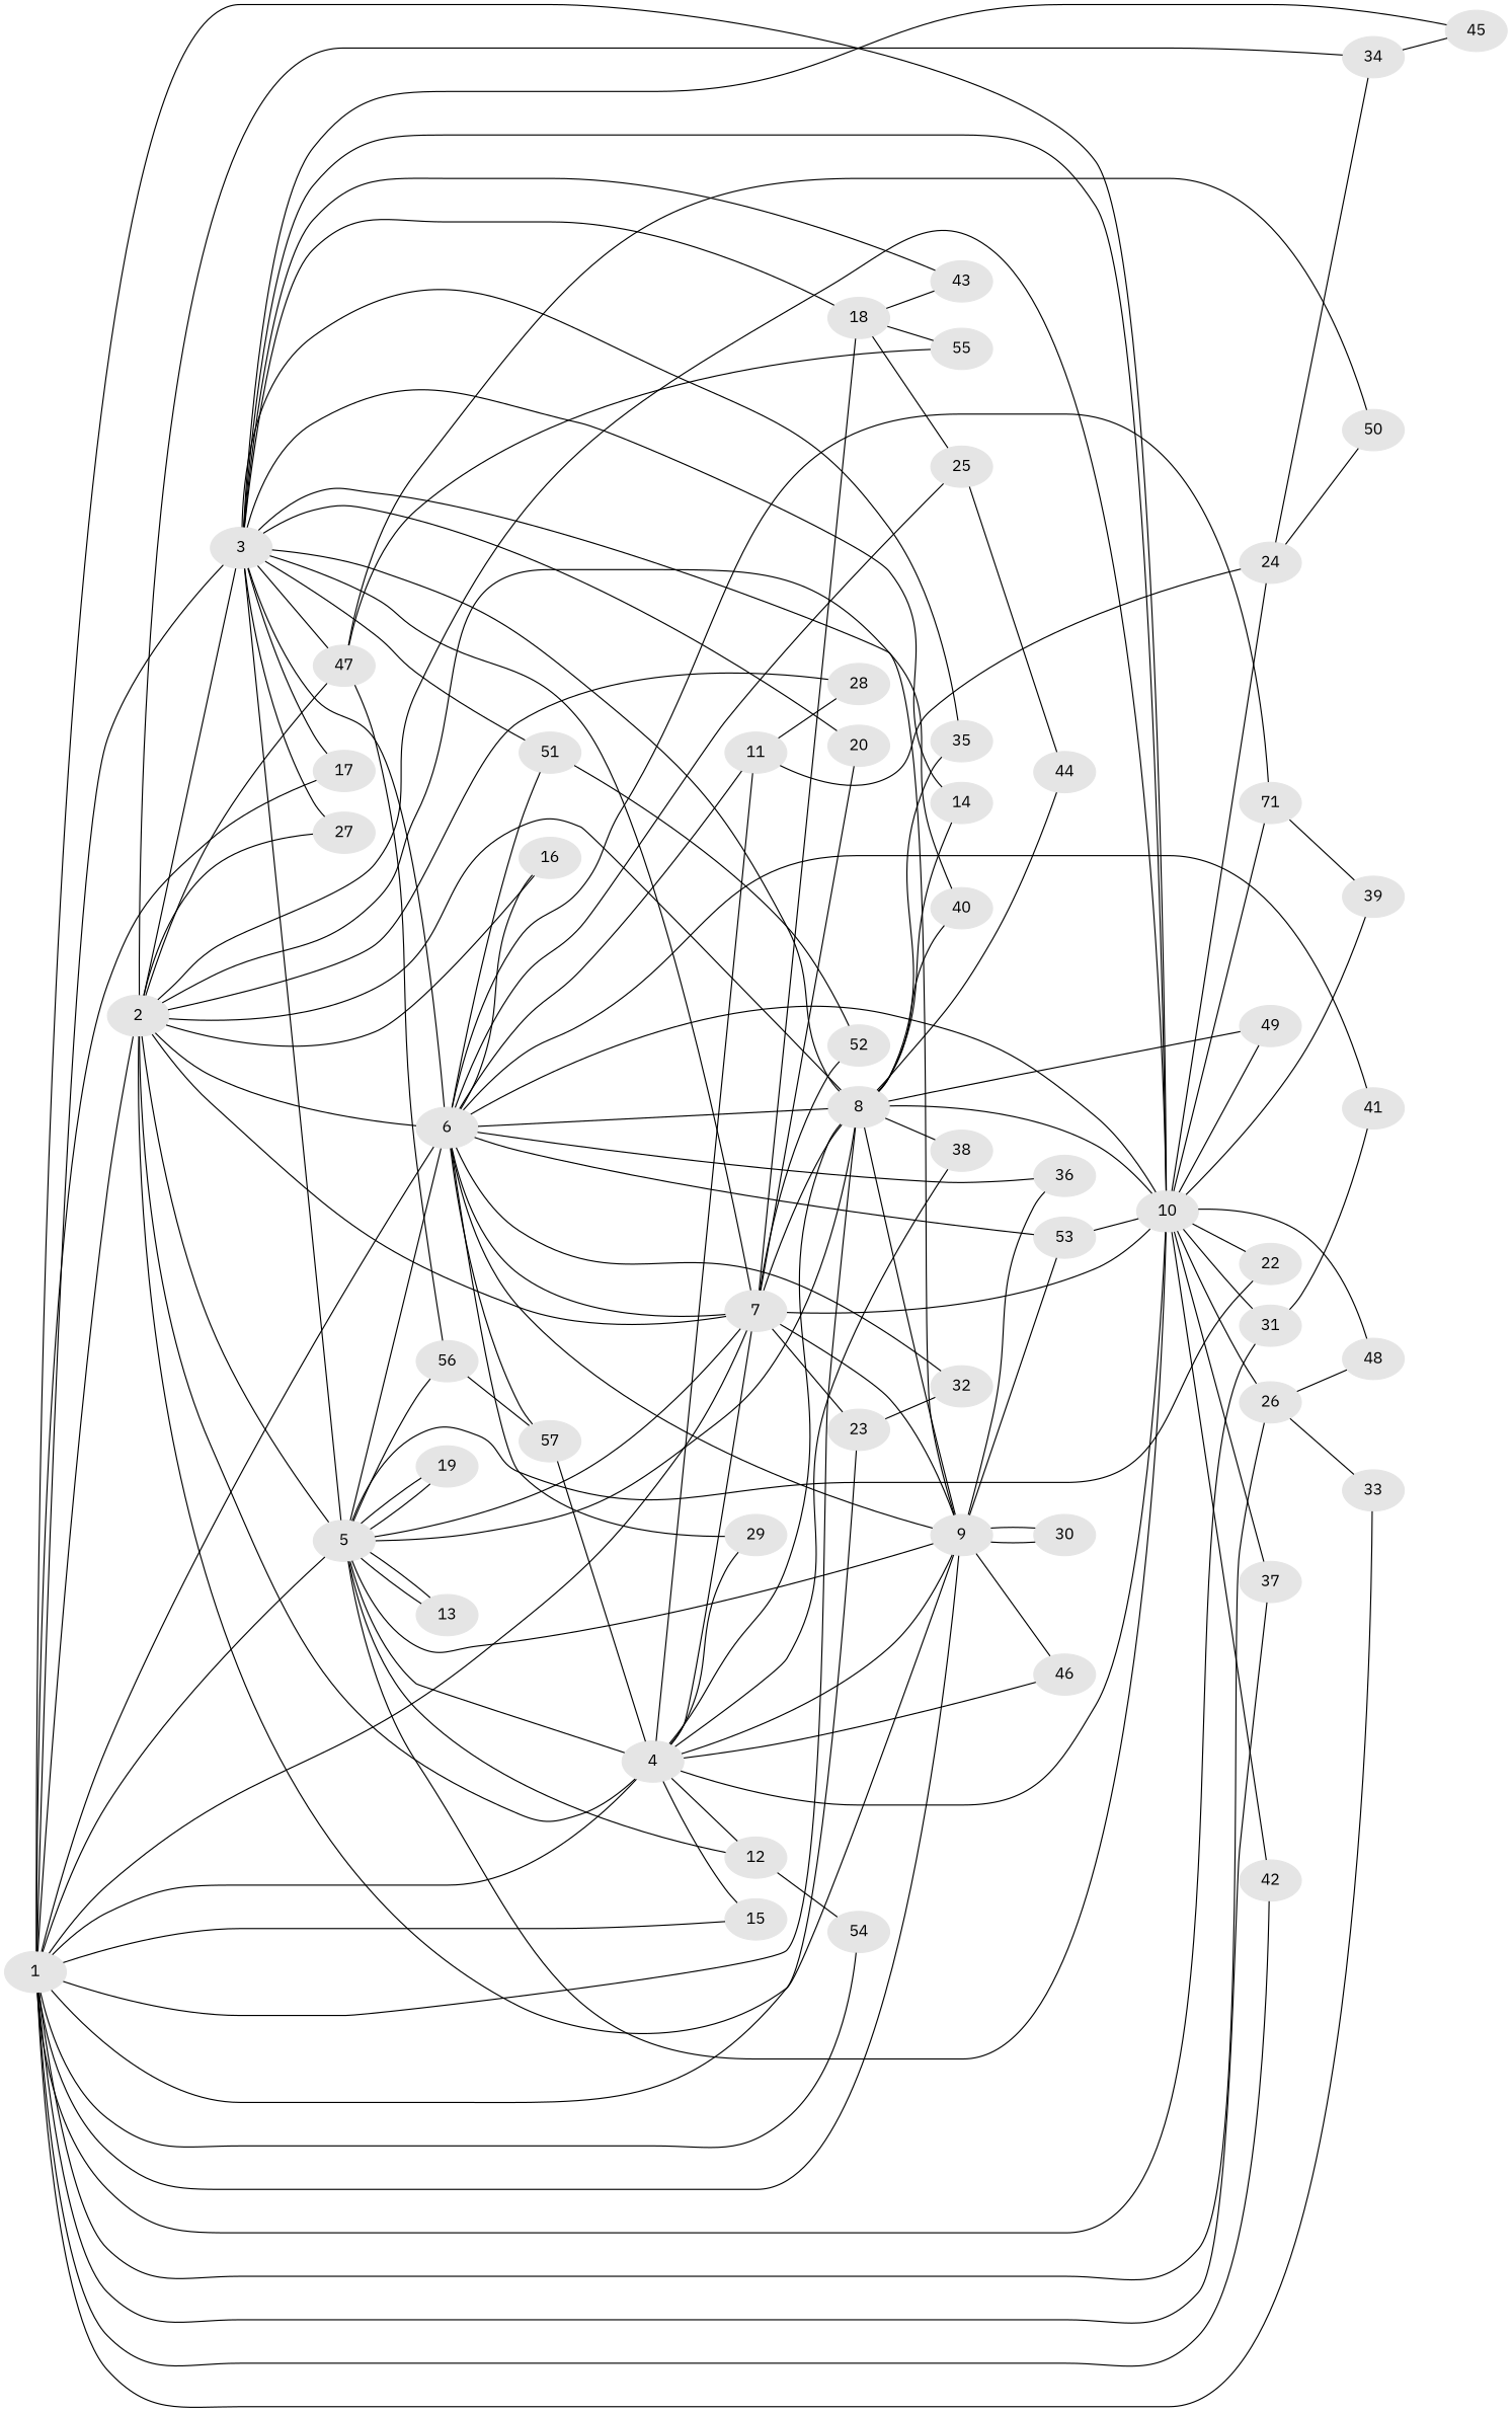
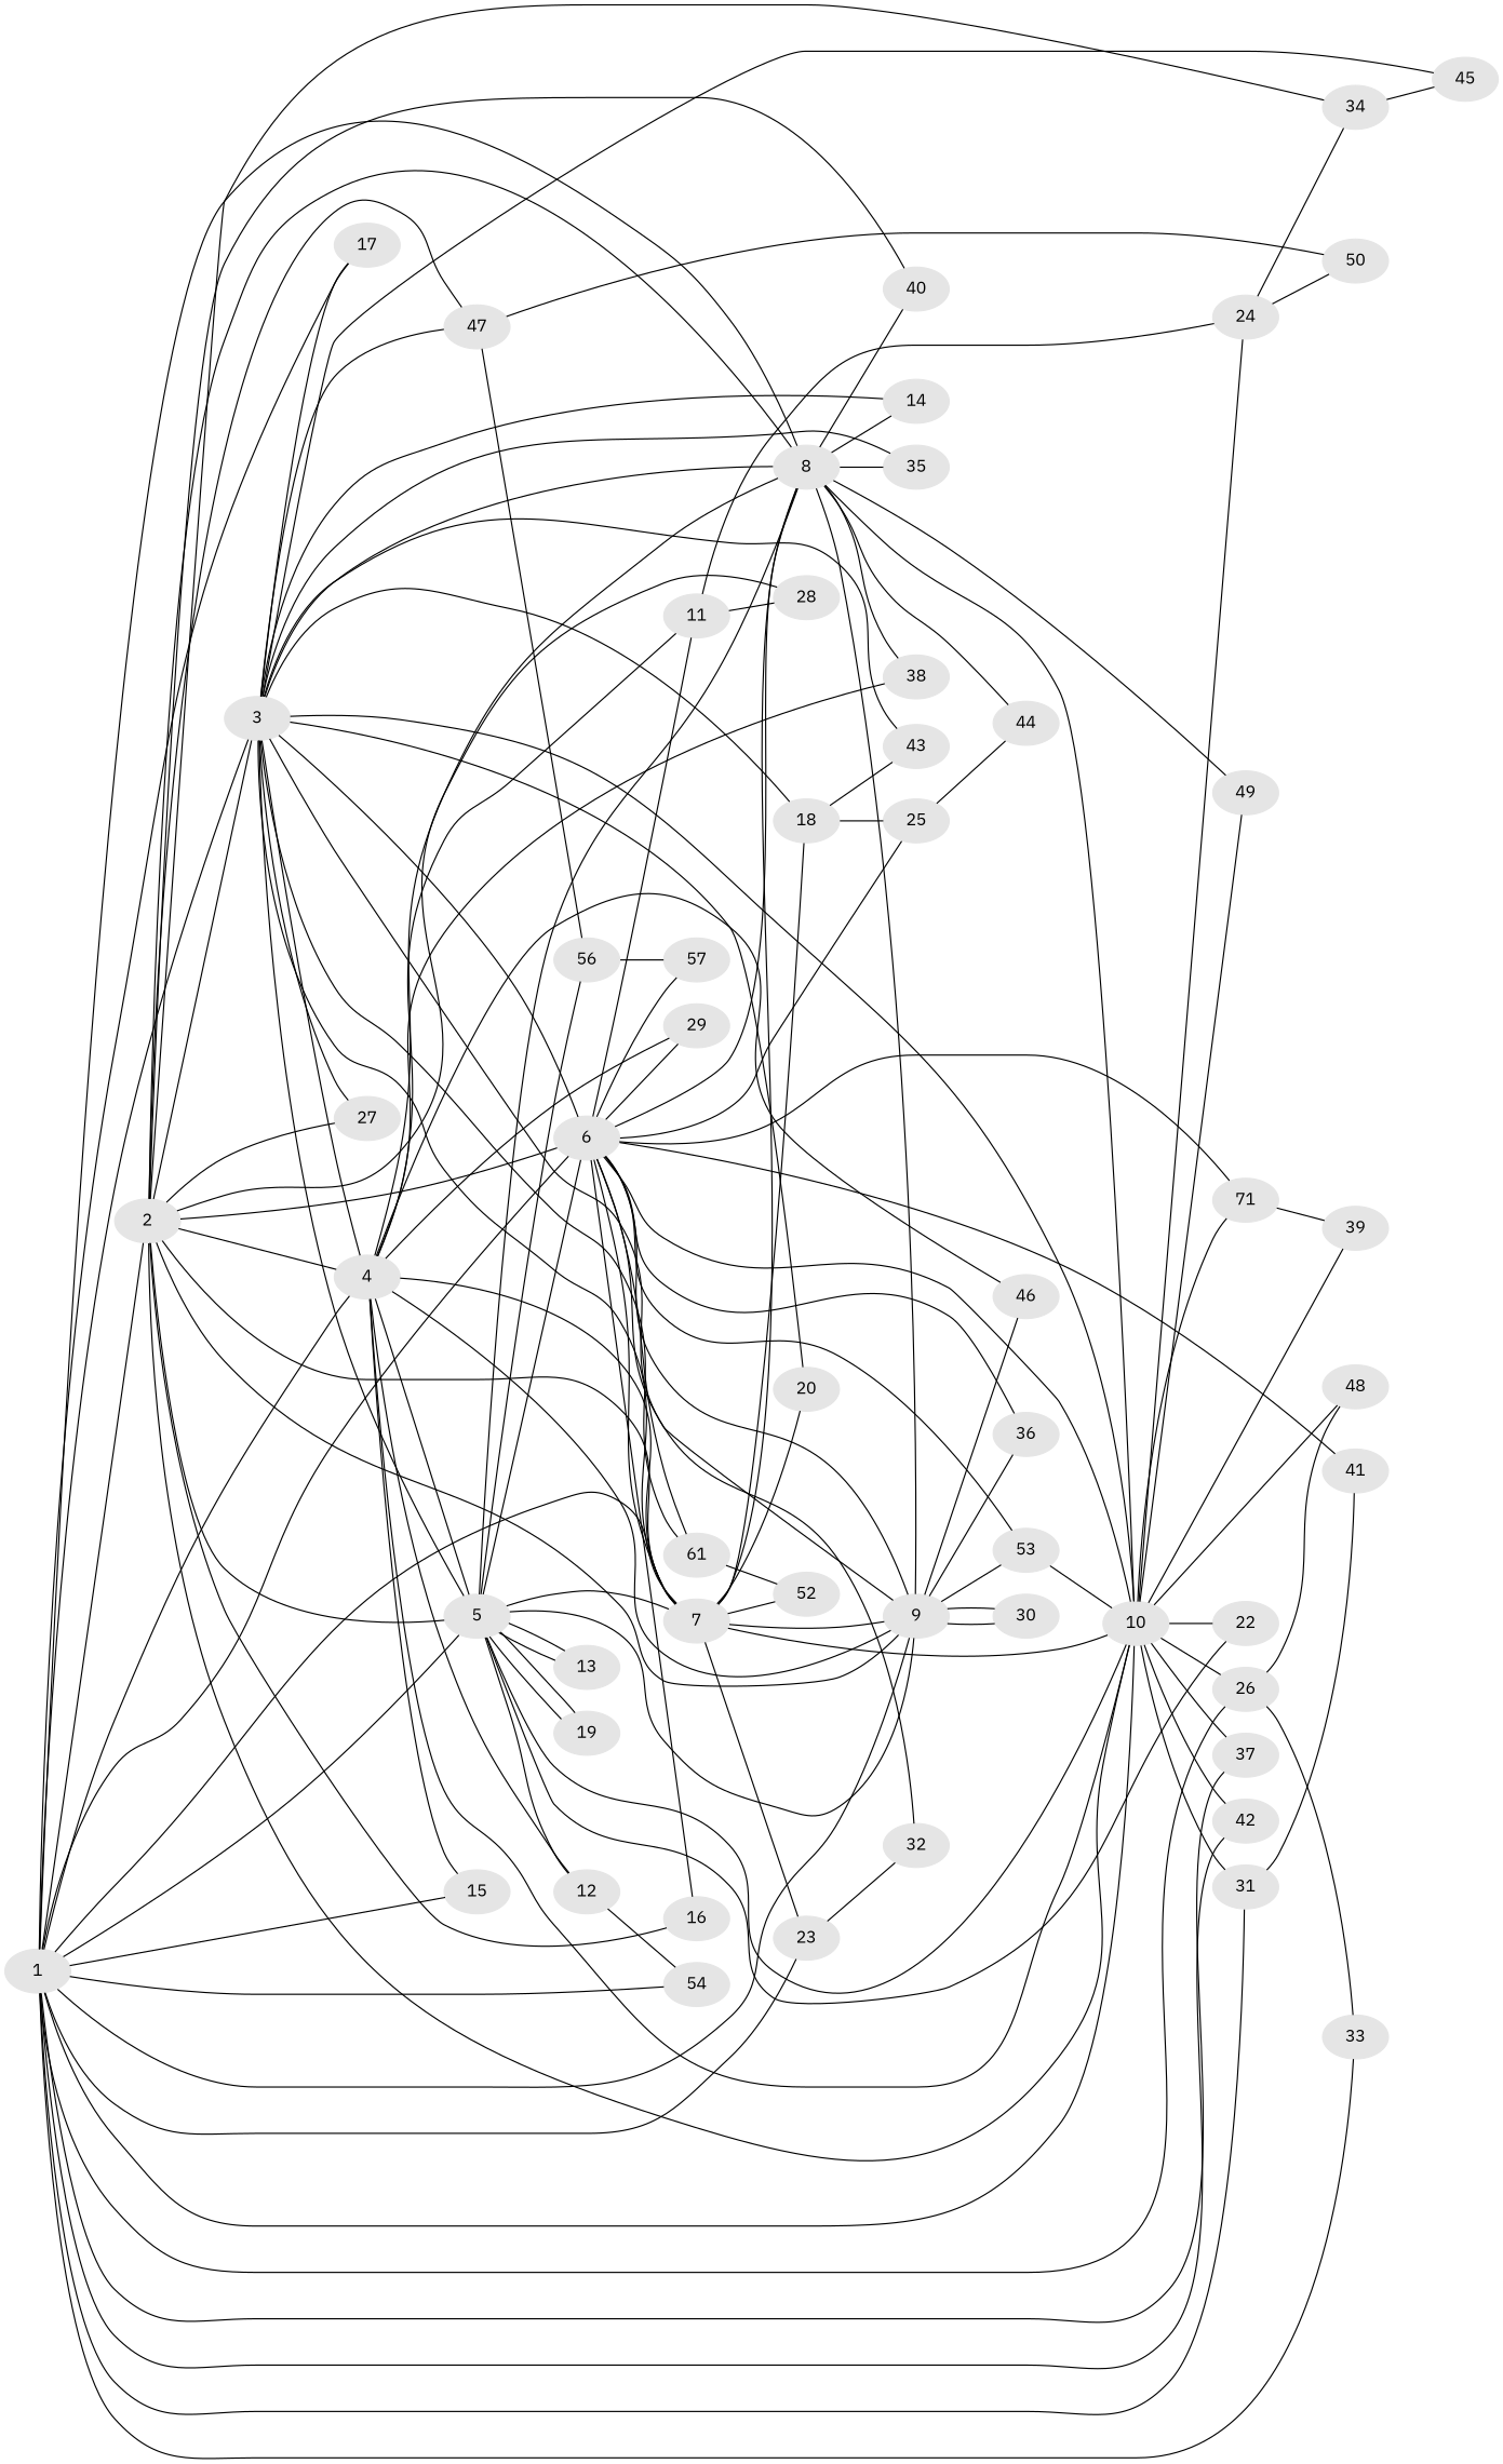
  graph {
    fontname="IBM Plex Sans"
    rankdir=LR
    node [color=gray90 fontname="IBM Plex Sans" style=filled]
    edge [fontname="IBM Plex Sans"]
    1
    2
    3
    4
    5
    6
    7
    8
    9
    10
    15
    17
    23
    26
    31
    33
    37
    42
    54
    16
    27
    28
    34
    40
    47
    14
    18
    20
    35
    43
    45
-   51
+   51 [label=61]
    11
    12
    29
    38
    46
    13
    19
    22
    56
    n42 [label=71]
    25
    32
    36
    41
    53
    57
    52
    44
    49
    30
    24
    39
    48
-   55
    50
    1 -- 2
    1 -- 3
    1 -- 4
    1 -- 5
    1 -- 6
    1 -- 7
    1 -- 8
    1 -- 9
    1 -- 10
    1 -- 15
    1 -- 17
    1 -- 23
    1 -- 26
    1 -- 31
    1 -- 33
    1 -- 37
    1 -- 42
    1 -- 54
    2 -- 3
    2 -- 4
    2 -- 5
    2 -- 6
    2 -- 7
    2 -- 8
    2 -- 9
    2 -- 10
    2 -- 16
    2 -- 27
    2 -- 28
    2 -- 34
    2 -- 40
    2 -- 47
-   57 -- 4
+   3 -- 4
    3 -- 5
    3 -- 6
    3 -- 7
    3 -- 8
    3 -- 9
    3 -- 10
    3 -- 17
    3 -- 27
    3 -- 47
    3 -- 14
    3 -- 18
    3 -- 20
    3 -- 35
    3 -- 43
    3 -- 45
    3 -- 51
    4 -- 5
    4 -- 7
    4 -- 8
    4 -- 9
    4 -- 10
    4 -- 15
    4 -- 11
    4 -- 12
    4 -- 29
    4 -- 38
    4 -- 46
    5 -- 6
    5 -- 7
    5 -- 8
    5 -- 9
    5 -- 10
    5 -- 12
    5 -- 13
    5 -- 13
    5 -- 19
    5 -- 19
    5 -- 22
    5 -- 56
    6 -- 7
    6 -- 8
    6 -- 9
    6 -- 10
    6 -- 16
    6 -- 51
    6 -- 11
    6 -- 29
    6 -- n42
    6 -- 25
    6 -- 32
    6 -- 36
    6 -- 41
    6 -- 53
    6 -- 57
    7 -- 8
    7 -- 9
    7 -- 10
    7 -- 23
    7 -- 18
    7 -- 20
    7 -- 52
    8 -- 9
    8 -- 10
    8 -- 40
    8 -- 14
    8 -- 35
    8 -- 38
    8 -- 44
    8 -- 49
    9 -- 46
    9 -- 36
    9 -- 53
    9 -- 30
    9 -- 30
    10 -- 26
    10 -- 31
    10 -- 37
    10 -- 42
    10 -- 22
    10 -- n42
    10 -- 49
    10 -- 24
    10 -- 39
    10 -- 48
    23 -- 32
    26 -- 33
    26 -- 48
    31 -- 41
    34 -- 45
    47 -- 56
-   47 -- 55
    47 -- 50
    18 -- 43
    18 -- 25
-   18 -- 55
    51 -- 52
    11 -- 28
    11 -- 24
    12 -- 54
    56 -- 57
    n42 -- 39
    25 -- 44
    53 -- 10
    24 -- 34
    24 -- 50
  }
